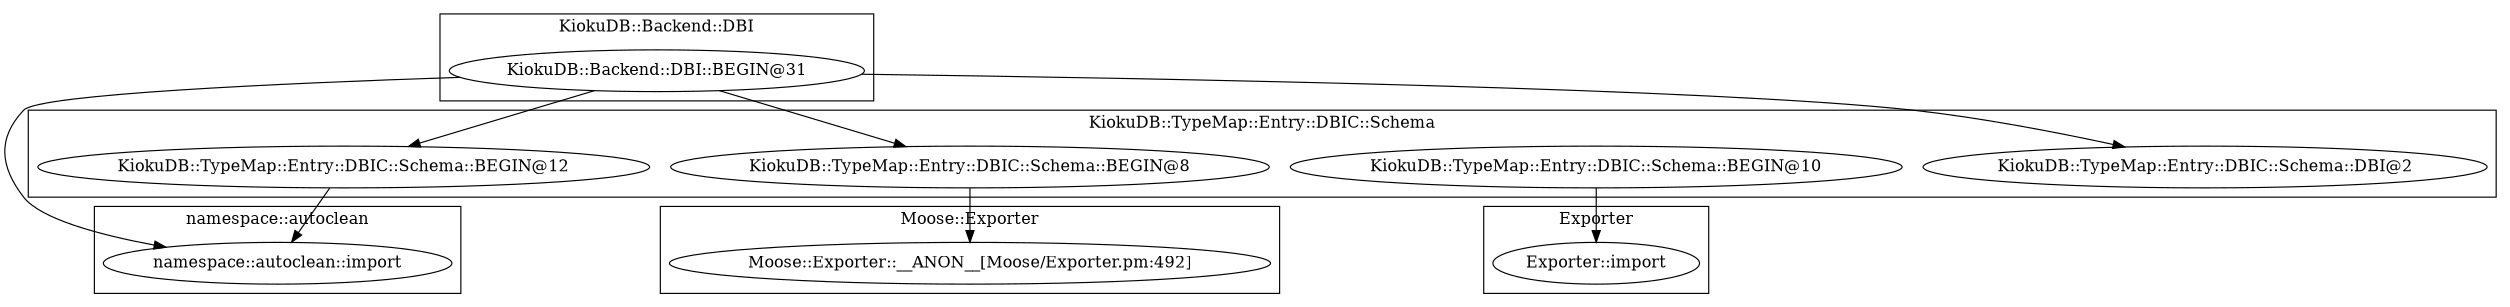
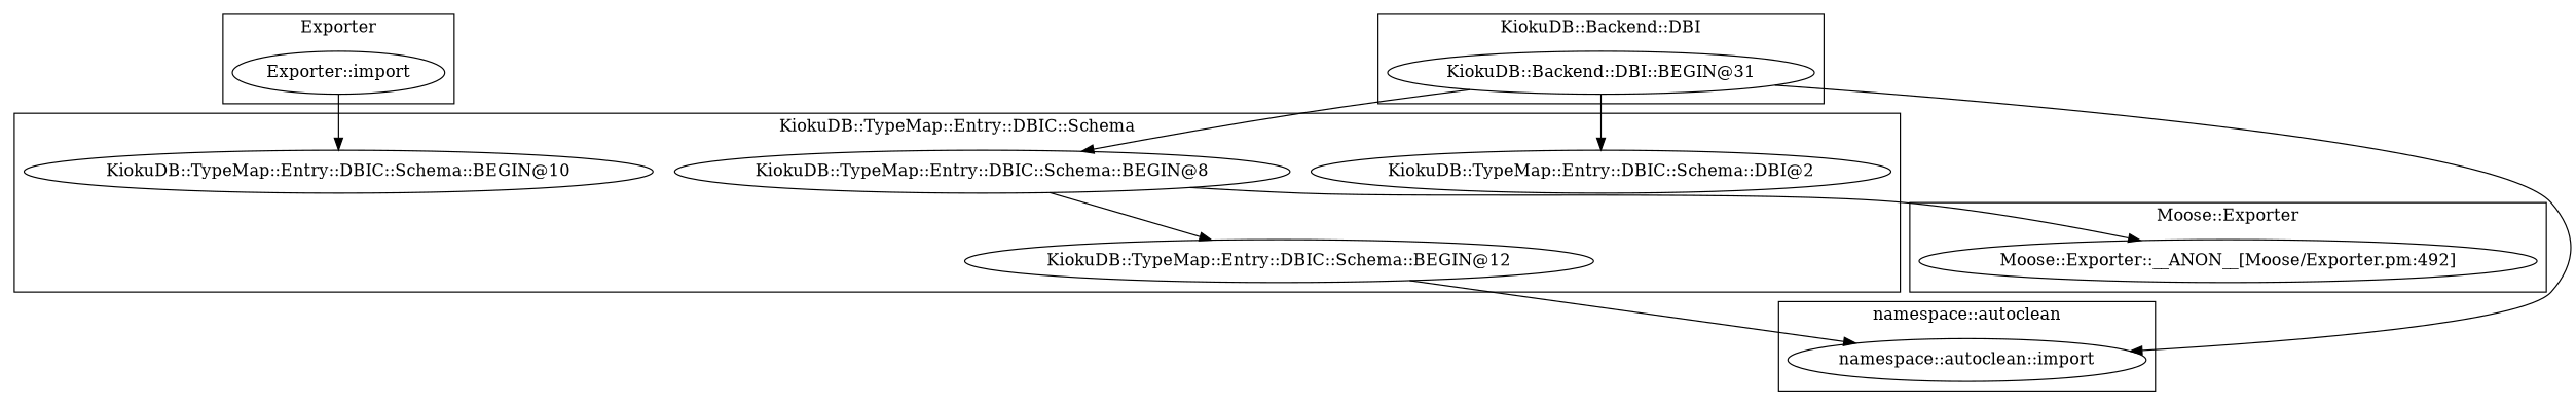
  digraph {
    "Exporter::import"
    "KiokuDB::Backend::DBI::BEGIN@31"
    "KiokuDB::TypeMap::Entry::DBIC::Schema::BEGIN@12"
    "KiokuDB::TypeMap::Entry::DBIC::Schema::BEGIN@8"
    "KiokuDB::TypeMap::Entry::DBIC::Schema::BEGIN@10"
    n6 [label="KiokuDB::TypeMap::Entry::DBIC::Schema::DBI@2"]
    "Moose::Exporter::__ANON__[Moose/Exporter.pm:492]"
    "namespace::autoclean::import"
    subgraph cluster_1 {
      label=Exporter
      "Exporter::import"
    }
    subgraph cluster_2 {
      label="KiokuDB::Backend::DBI"
      "KiokuDB::Backend::DBI::BEGIN@31"
    }
    subgraph cluster_3 {
      label="KiokuDB::TypeMap::Entry::DBIC::Schema"
      "KiokuDB::TypeMap::Entry::DBIC::Schema::BEGIN@12"
      "KiokuDB::TypeMap::Entry::DBIC::Schema::BEGIN@8"
      "KiokuDB::TypeMap::Entry::DBIC::Schema::BEGIN@10"
      n6
    }
    subgraph cluster_4 {
      label="Moose::Exporter"
      "Moose::Exporter::__ANON__[Moose/Exporter.pm:492]"
    }
    subgraph cluster_5 {
      label="namespace::autoclean"
      "namespace::autoclean::import"
    }
-   "KiokuDB::Backend::DBI::BEGIN@31" -> "KiokuDB::TypeMap::Entry::DBIC::Schema::BEGIN@12"
+   "KiokuDB::TypeMap::Entry::DBIC::Schema::BEGIN@8" -> "KiokuDB::TypeMap::Entry::DBIC::Schema::BEGIN@12"
    "KiokuDB::Backend::DBI::BEGIN@31" -> "KiokuDB::TypeMap::Entry::DBIC::Schema::BEGIN@8"
    "KiokuDB::Backend::DBI::BEGIN@31" -> n6
    "KiokuDB::Backend::DBI::BEGIN@31" -> "namespace::autoclean::import"
    "KiokuDB::TypeMap::Entry::DBIC::Schema::BEGIN@12" -> "namespace::autoclean::import"
    "KiokuDB::TypeMap::Entry::DBIC::Schema::BEGIN@8" -> "Moose::Exporter::__ANON__[Moose/Exporter.pm:492]"
-   "KiokuDB::TypeMap::Entry::DBIC::Schema::BEGIN@10" -> "Exporter::import"
+   "Exporter::import" -> "KiokuDB::TypeMap::Entry::DBIC::Schema::BEGIN@10"
  }
